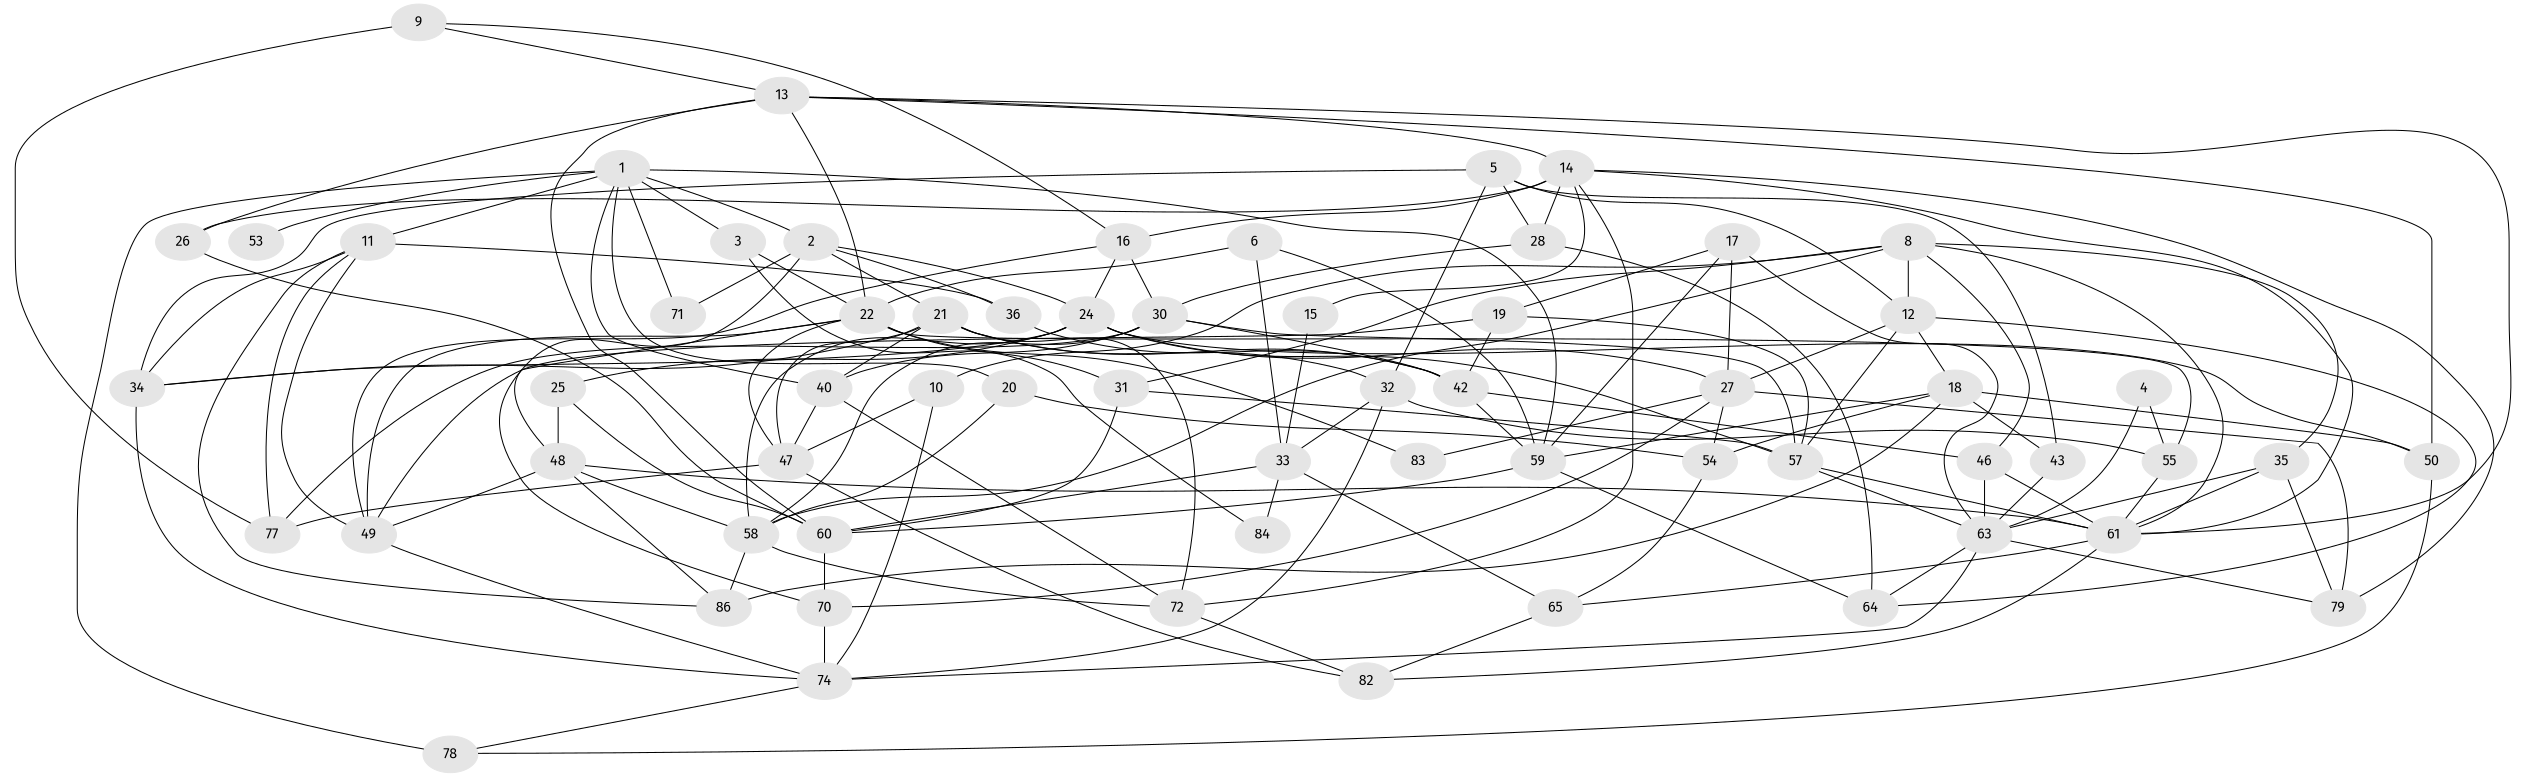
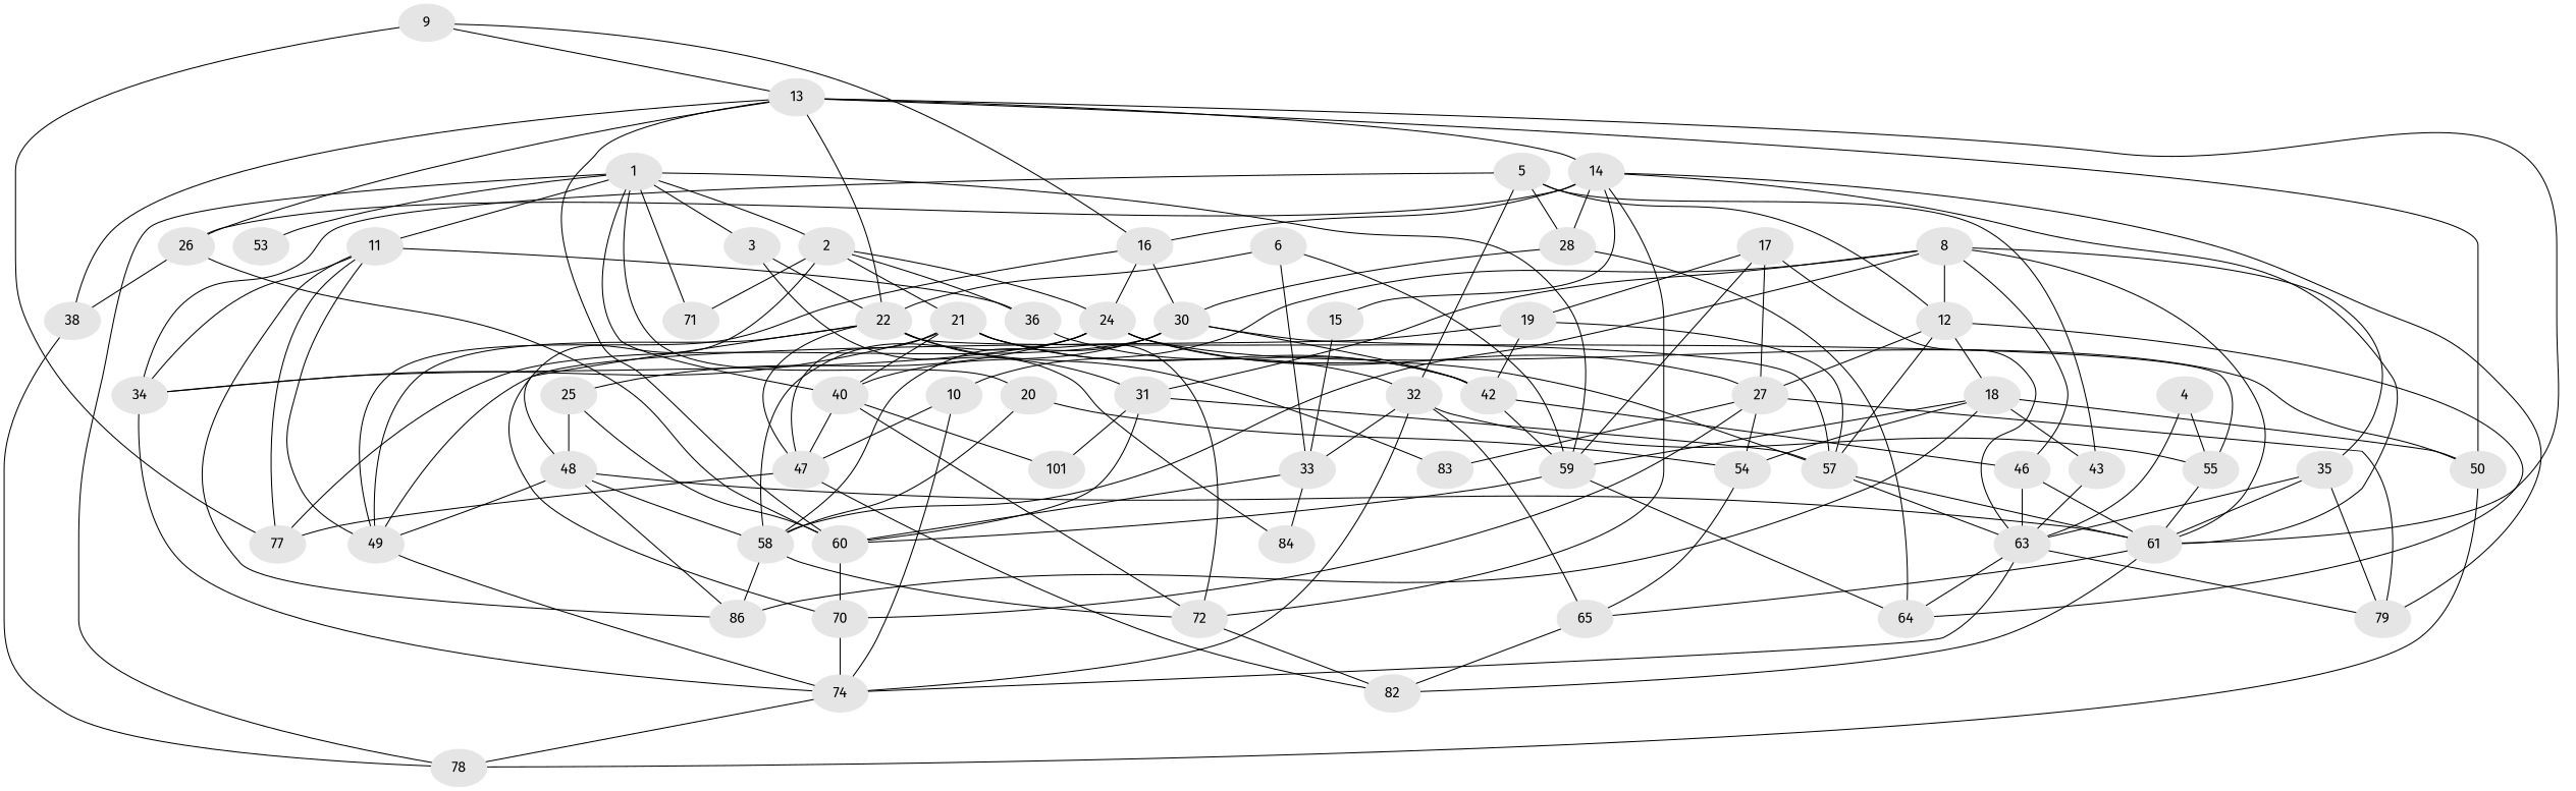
  graph {
    fontname="Fira Sans"
    node [color=gray90 fontname="Fira Sans" style=filled]
    edge [fontname="Fira Sans"]
    1 [super="+76"]
    2 [super="+62"]
    3 [super="+7"]
    11 [super="+73"]
    20 [super="+98"]
    40 [super="+89"]
    53
    59 [super="+94"]
    71
    78
    21
    24 [super="+95"]
    36
    48 [super="+93"]
    22 [super="+45"]
    84
    34
    77 [super="+97"]
    49 [super="+80"]
    86
    58 [super="+75"]
    54
    47 [super="+88"]
    72 [super="+103"]
+   101
    64
    60 [super="+92"]
    32
    42 [super="+90"]
    27 [super="+81"]
    57 [super="+69"]
    50 [super="+51"]
    25
    61 [super="+100"]
    55
    31 [super="+99"]
    70 [super="+85"]
    83
    4
    63 [super="+96"]
    74 [super="+91"]
    79
    5 [super="+56"]
    12
    28
    43
    18 [super="+44"]
    30 [super="+39"]
    33 [super="+66"]
    6
    65
    8 [super="+67"]
    10
    35 [super="+52"]
    46
    82 [super="+87"]
    13 [super="+41"]
    14 [super="+29"]
    26 [super="+102"]
+   38
    9
    16 [super="+23"]
    15
    19 [super="+37"]
    17
    1 -- 2
    1 -- 3
    1 -- 11
    1 -- 20
    1 -- 40
    1 -- 53
    1 -- 59
    1 -- 71
    1 -- 78
    2 -- 71
    2 -- 21
    2 -- 24
    2 -- 36
    2 -- 48
    3 -- 22
    3 -- 84
    11 -- 36
    11 -- 34
    11 -- 77
    11 -- 49
    11 -- 86
    20 -- 58
    20 -- 54
    40 -- 47
    40 -- 72
+   40 -- 101
    59 -- 64
    59 -- 60
    21 -- 40
    21 -- 34
    21 -- 47
    21 -- 72
    21 -- 32
    21 -- 42
    24 -- 34
    24 -- 58
    24 -- 27
    24 -- 57
    24 -- 50
    24 -- 25
    36 -- 42
    48 -- 49
    48 -- 86
    48 -- 58
    48 -- 61
    22 -- 49
    22 -- 47
    22 -- 55
    22 -- 31
    22 -- 70
    22 -- 83
    34 -- 74
    49 -- 74
    58 -- 86
    58 -- 72
    54 -- 65
    47 -- 77
    47 -- 82
    72 -- 82
    60 -- 70
    32 -- 55
    32 -- 74
    32 -- 33
    42 -- 59
    42 -- 46
    27 -- 54
    27 -- 70
    27 -- 83
    27 -- 79
    57 -- 61
    57 -- 63
    50 -- 78
    25 -- 48
    25 -- 60
    61 -- 65
    61 -- 82
    55 -- 61
+   31 -- 101
    31 -- 60
    31 -- 57
    70 -- 74 [weight=2]
    4 -- 55
    4 -- 63
    63 -- 64
    63 -- 74
    63 -- 79
    74 -- 78
    5 -- 34
    5 -- 32
    5 -- 12
    5 -- 28
    5 -- 43
    12 -- 64
    12 -- 27
    12 -- 57
    12 -- 18
    28 -- 64
    28 -- 30
    43 -- 63
    18 -- 59
    18 -- 86
    18 -- 54
    18 -- 50
    18 -- 43
    30 -- 40
    30 -- 77 [weight=2]
    30 -- 58
    30 -- 42
    30 -- 57
    33 -- 84
    33 -- 60
-   33 -- 65
+   32 -- 65
    6 -- 59
    6 -- 22
    6 -- 33
    65 -- 82
    8 -- 58
    8 -- 61
    8 -- 31
    8 -- 12
    8 -- 10
    8 -- 35
    8 -- 46
    10 -- 47
    10 -- 74
    35 -- 61
    35 -- 63
    35 -- 79
    46 -- 61
    46 -- 63
    13 -- 22
    13 -- 60
    13 -- 50
    13 -- 61
    13 -- 14
    13 -- 26
+   13 -- 38
    14 -- 72
    14 -- 61
    14 -- 79
    14 -- 28
    14 -- 26
    14 -- 16 [weight=2]
    14 -- 15
    26 -- 60
+   26 -- 38
+   38 -- 78
    9 -- 77 [weight=2]
    9 -- 13
    9 -- 16
    16 -- 24
    16 -- 49
    16 -- 30
    15 -- 33
    19 -- 49
    19 -- 42
    19 -- 57
    17 -- 59
    17 -- 27
    17 -- 63
    17 -- 19
  }
